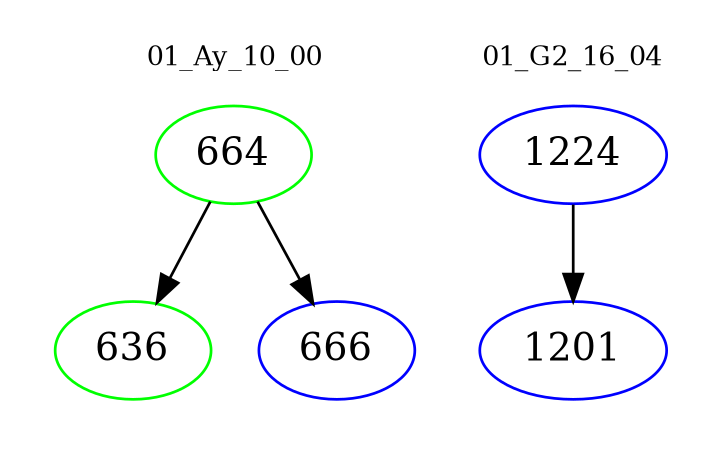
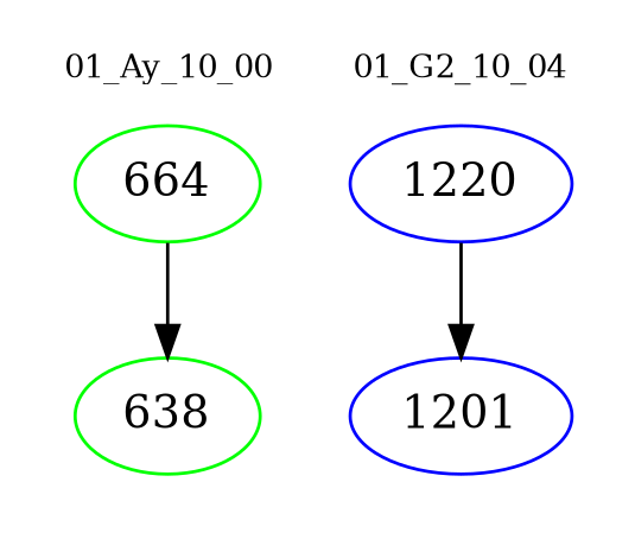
  digraph {
    node [color=blue]
    edge [color=black]
    n1 [color=green label=664]
-   n2 [color=green label=636]
-   n3 [label=666]
-   n4 [label=1224]
+   n2 [color=green label=638]
+   n4 [label=1220]
    n5 [label=1201]
    subgraph cluster_1 {
      color=white
      fontsize=10
      label="01_Ay_10_00"
      n1
      n2
-     n3
    }
    subgraph cluster_2 {
      color=white
      fontsize=10
-     label="01_G2_16_04"
+     label="01_G2_10_04"
      n4
      n5
    }
    n1 -> n2
-   n1 -> n3
    n4 -> n5
  }
